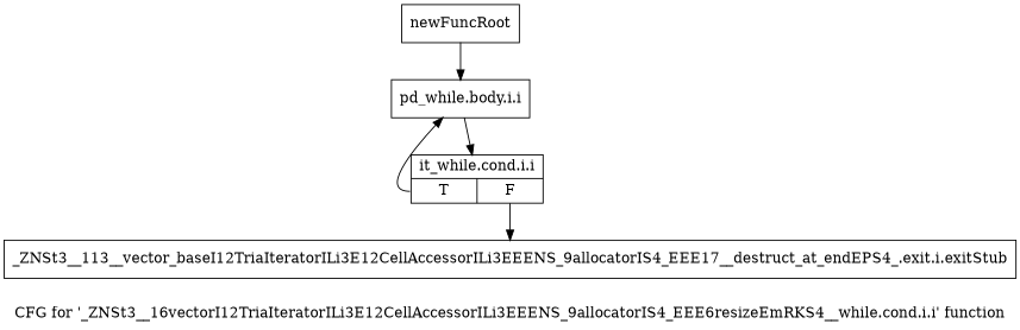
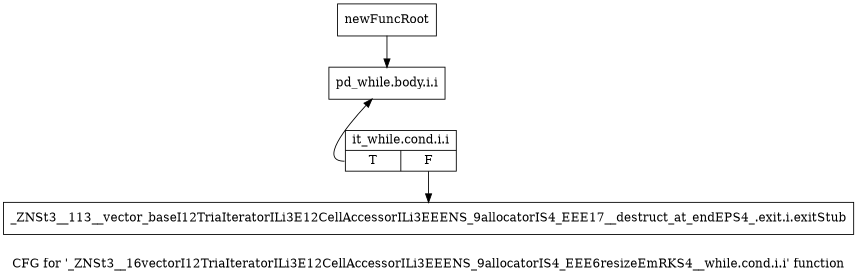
  digraph {
    label="CFG for '_ZNSt3__16vectorI12TriaIteratorILi3E12CellAccessorILi3EEENS_9allocatorIS4_EEE6resizeEmRKS4__while.cond.i.i' function"
    node [shape=record]
    n1 [label="{newFuncRoot}"]
    n2 [label="{pd_while.body.i.i}"]
    n3 [label="{it_while.cond.i.i|{<s0>T|<s1>F}}"]
    n4 [label="{_ZNSt3__113__vector_baseI12TriaIteratorILi3E12CellAccessorILi3EEENS_9allocatorIS4_EEE17__destruct_at_endEPS4_.exit.i.exitStub}"]
    n1 -> n2
-   n2 -> n3
    n3 -> n2 [tailport=s0]
    n3 -> n4 [tailport=s1]
  }
